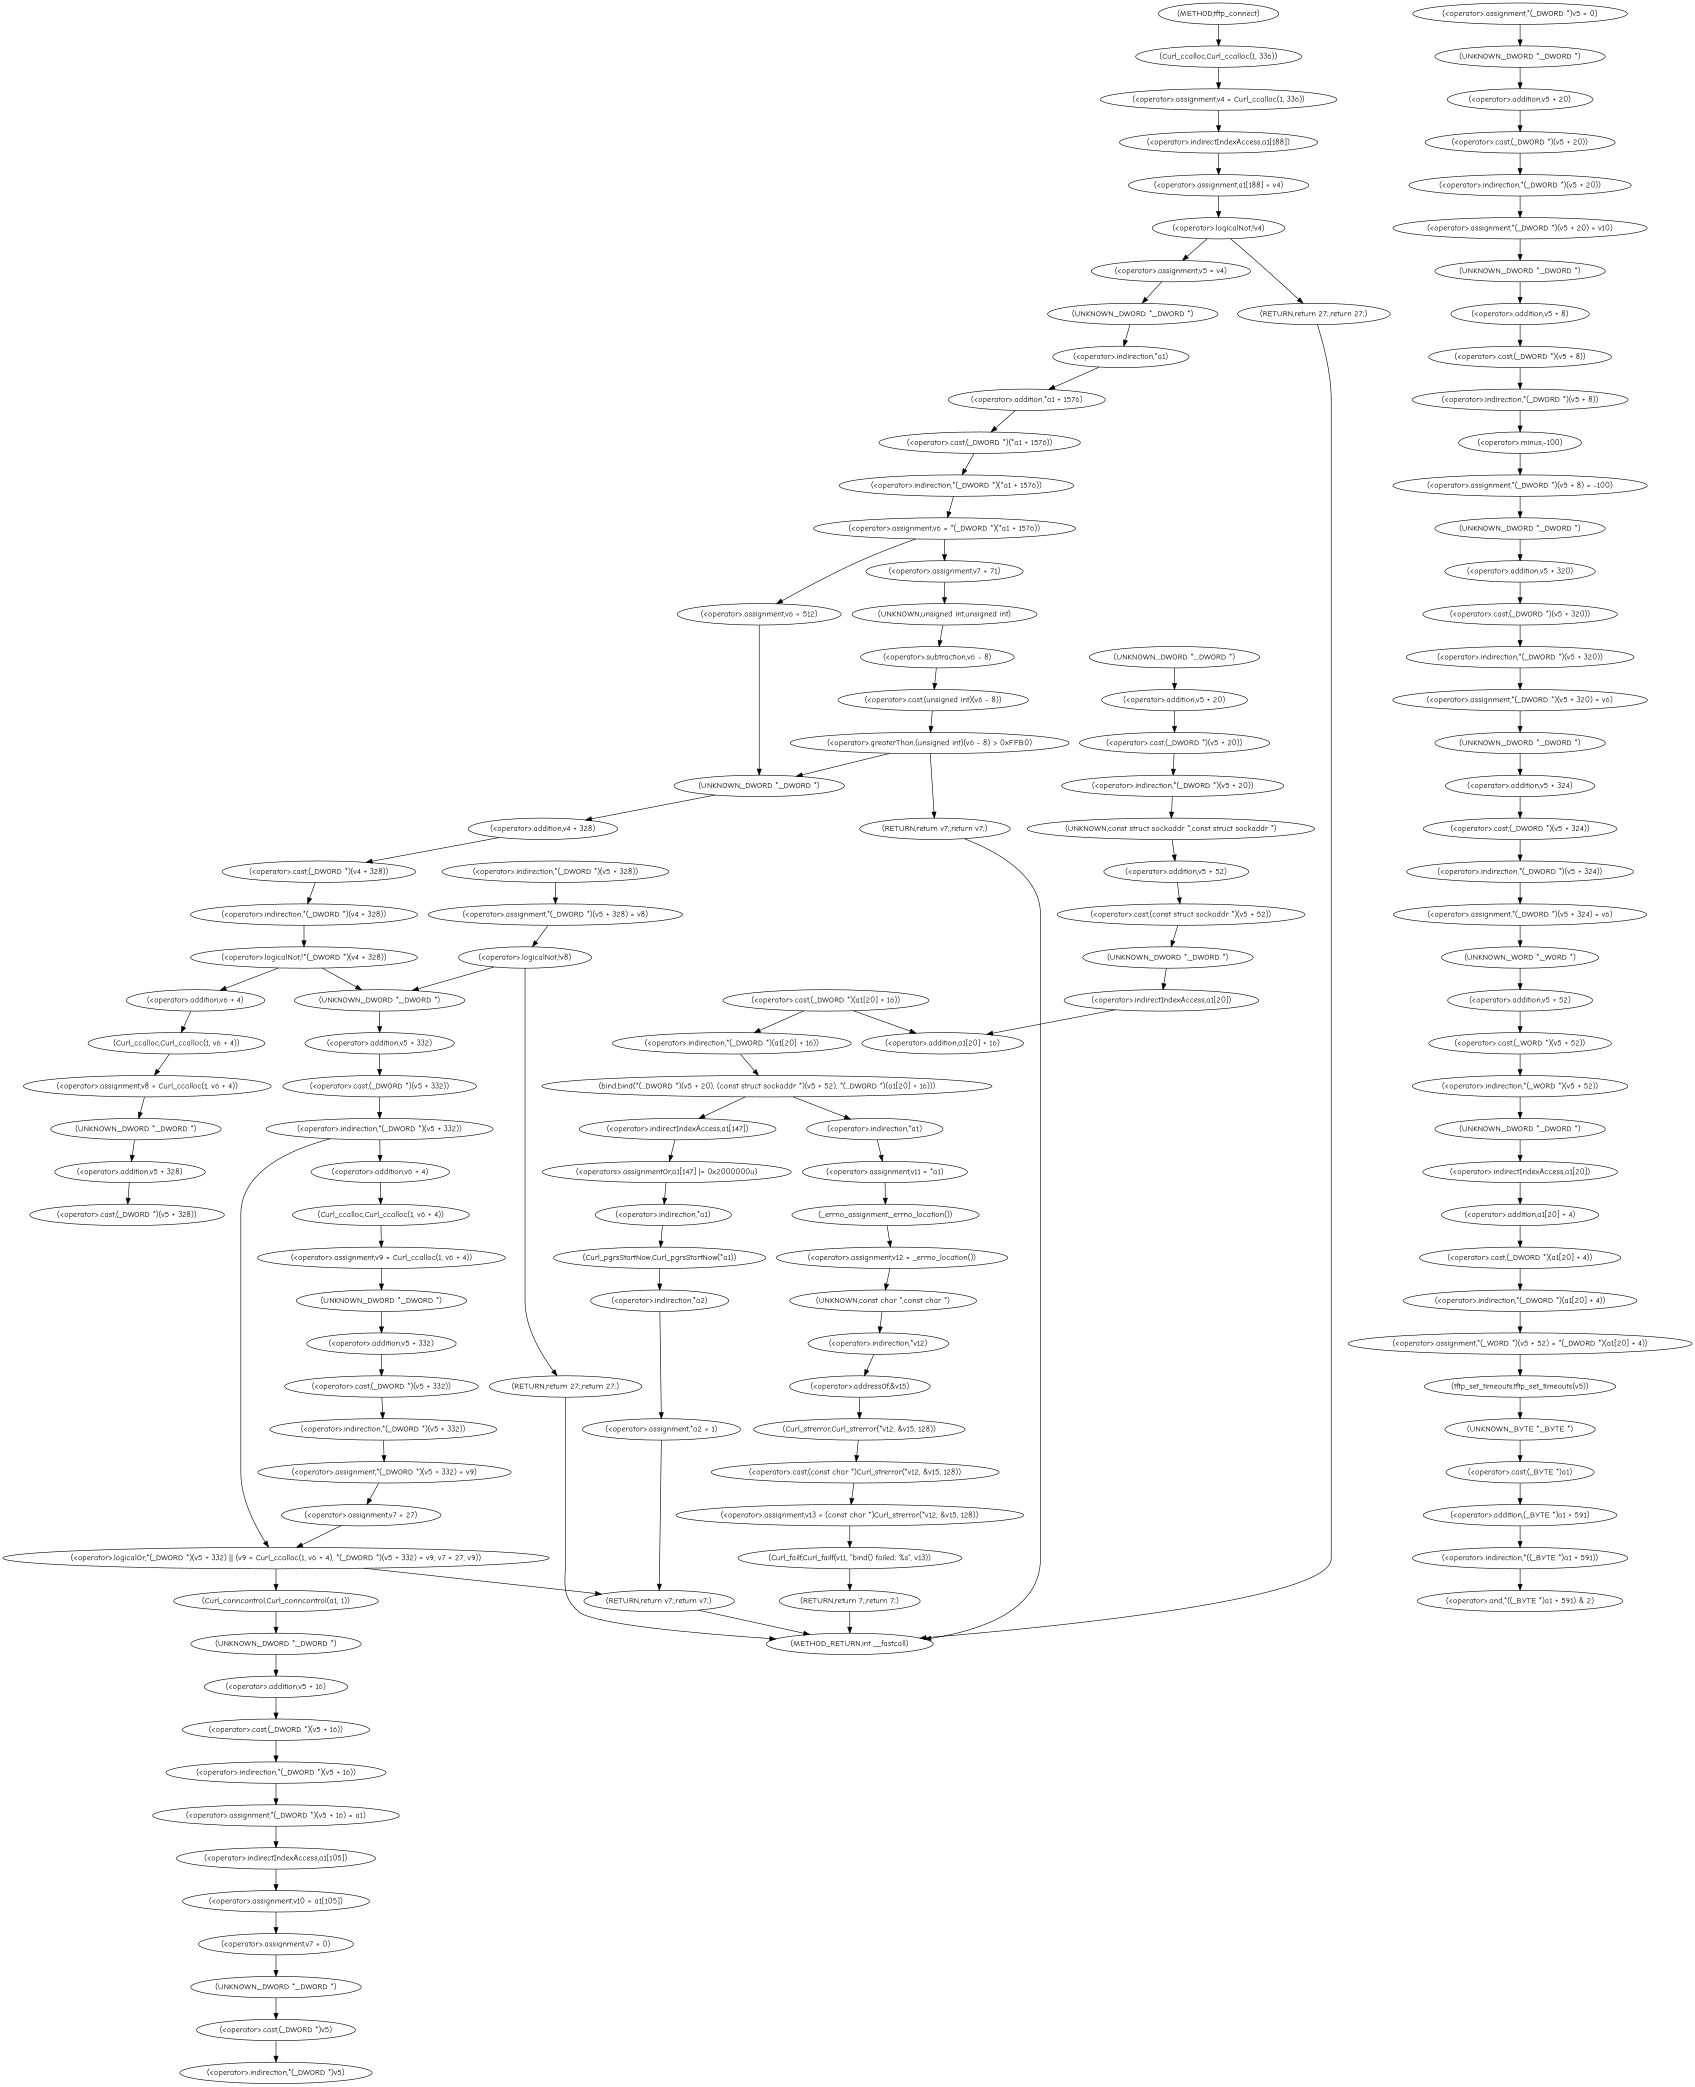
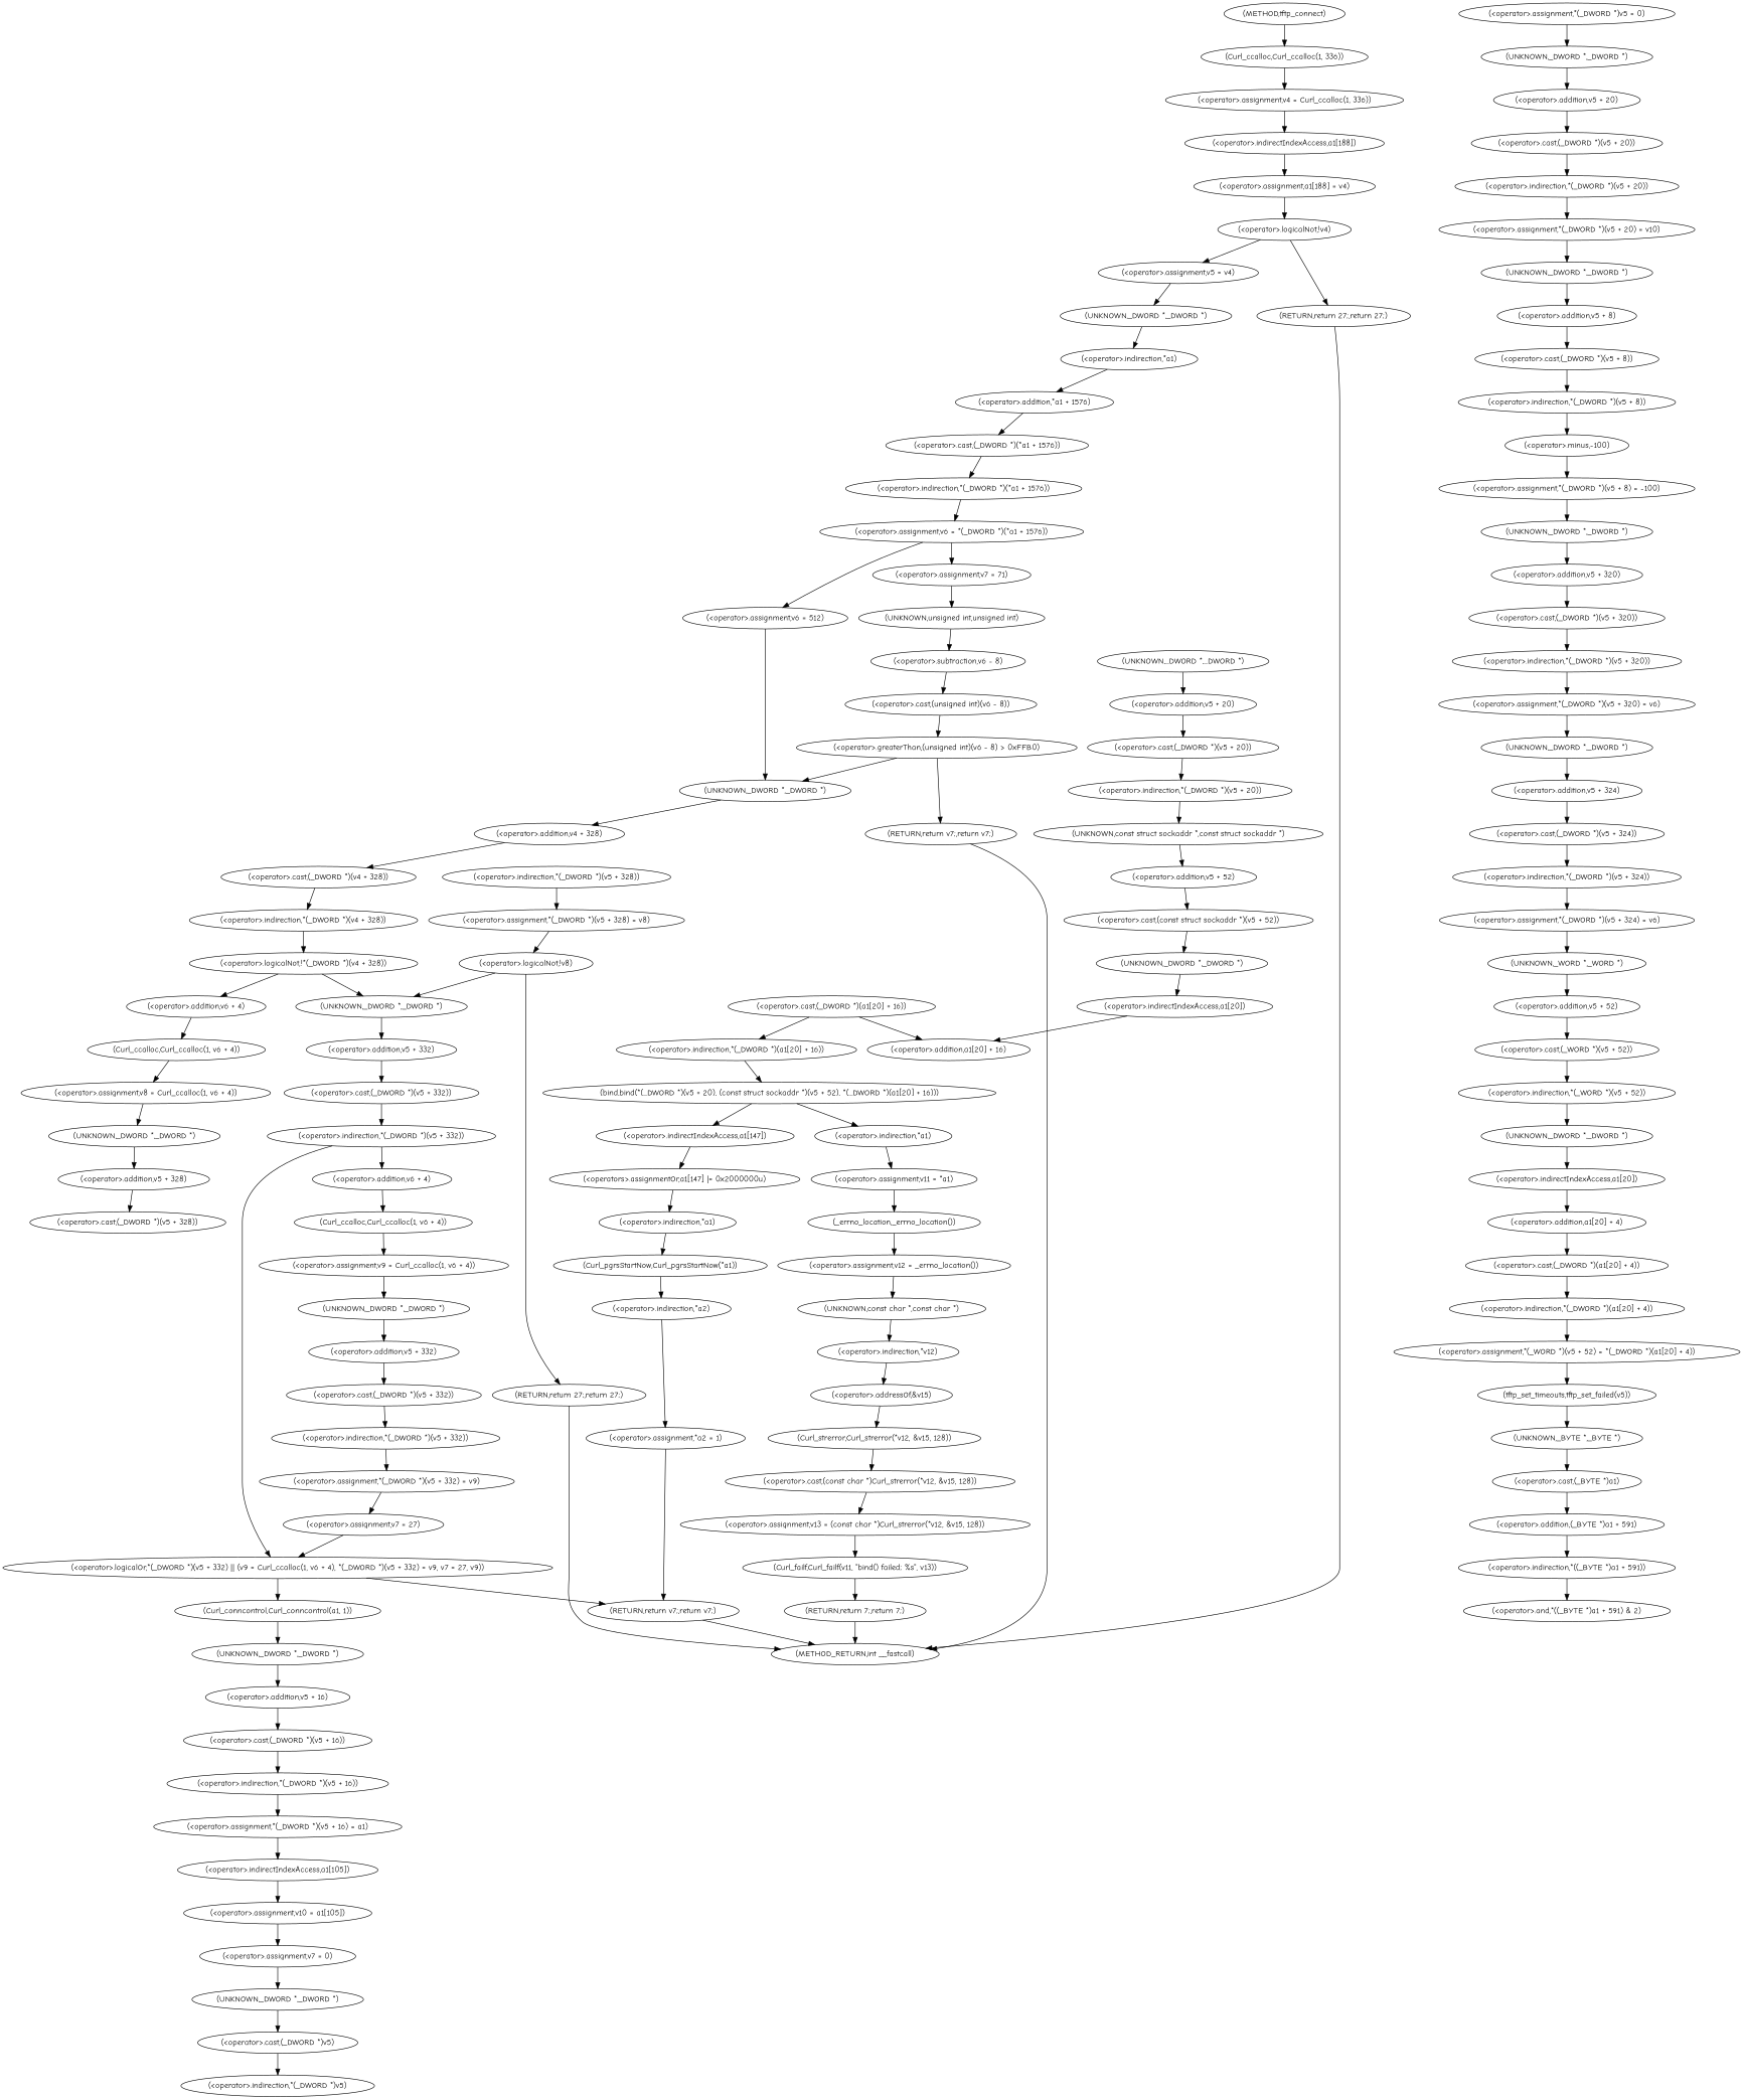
  digraph {
    fontname="Comic Neue"
    node [fontname="Comic Neue"]
    edge [fontname="Comic Neue"]
    n1 [label="(<operator>.assignment,v4 = Curl_ccalloc(1, 336))"]
    n2 [label="(<operator>.indirectIndexAccess,a1[188])"]
    n3 [label="(<operator>.assignment,a1[188] = v4)"]
    n4 [label="(Curl_ccalloc,Curl_ccalloc(1, 336))"]
    n5 [label="(<operator>.logicalNot,!v4)"]
    n6 [label="(RETURN,return 27;,return 27;)"]
    n7 [label="(<operator>.assignment,v5 = v4)"]
    n8 [label="(METHOD_RETURN,int __fastcall)"]
    n9 [label="(UNKNOWN,_DWORD *,_DWORD *)"]
    n10 [label="(<operator>.indirection,*a1)"]
    n11 [label="(<operator>.assignment,v6 = *(_DWORD *)(*a1 + 1576))"]
    n12 [label="(<operator>.assignment,v7 = 71)"]
    n13 [label="(<operator>.assignment,v6 = 512)"]
    n14 [label="(UNKNOWN,unsigned int,unsigned int)"]
    n15 [label="(UNKNOWN,_DWORD *,_DWORD *)"]
    n16 [label="(<operator>.indirection,*(_DWORD *)(*a1 + 1576))"]
    n17 [label="(<operator>.cast,(_DWORD *)(*a1 + 1576))"]
    n18 [label="(<operator>.addition,*a1 + 1576)"]
    n19 [label="(<operator>.subtraction,v6 - 8)"]
    n20 [label="(<operator>.greaterThan,(unsigned int)(v6 - 8) > 0xFFB0)"]
    n21 [label="(RETURN,return v7;,return v7;)"]
    n22 [label="(<operator>.addition,v4 + 328)"]
    n23 [label="(<operator>.cast,(unsigned int)(v6 - 8))"]
    n24 [label="(<operator>.logicalNot,!*(_DWORD *)(v4 + 328))"]
    n25 [label="(<operator>.addition,v6 + 4)"]
    n26 [label="(UNKNOWN,_DWORD *,_DWORD *)"]
    n27 [label="(Curl_ccalloc,Curl_ccalloc(1, v6 + 4))"]
    n28 [label="(<operator>.addition,v5 + 332)"]
    n29 [label="(<operator>.indirection,*(_DWORD *)(v4 + 328))"]
    n30 [label="(<operator>.cast,(_DWORD *)(v4 + 328))"]
    n31 [label="(<operator>.assignment,v8 = Curl_ccalloc(1, v6 + 4))"]
    n32 [label="(UNKNOWN,_DWORD *,_DWORD *)"]
    n33 [label="(<operator>.addition,v5 + 328)"]
    n34 [label="(<operator>.assignment,*(_DWORD *)(v5 + 328) = v8)"]
    n35 [label="(<operator>.logicalNot,!v8)"]
    n36 [label="(RETURN,return 27;,return 27;)"]
    n37 [label="(<operator>.indirection,*(_DWORD *)(v5 + 328))"]
    n38 [label="(<operator>.cast,(_DWORD *)(v5 + 328))"]
    n39 [label="(<operator>.logicalOr,*(_DWORD *)(v5 + 332) || (v9 = Curl_ccalloc(1, v6 + 4), *(_DWORD *)(v5 + 332) = v9, v7 = 27, v9))"]
    n40 [label="(Curl_conncontrol,Curl_conncontrol(a1, 1))"]
    n41 [label="(RETURN,return v7;,return v7;)"]
    n42 [label="(UNKNOWN,_DWORD *,_DWORD *)"]
    n43 [label="(<operator>.indirection,*(_DWORD *)(v5 + 332))"]
    n44 [label="(<operator>.addition,v6 + 4)"]
    n45 [label="(Curl_ccalloc,Curl_ccalloc(1, v6 + 4))"]
    n46 [label="(<operator>.cast,(_DWORD *)(v5 + 332))"]
    n47 [label="(<operator>.assignment,v9 = Curl_ccalloc(1, v6 + 4))"]
    n48 [label="(UNKNOWN,_DWORD *,_DWORD *)"]
    n49 [label="(<operator>.addition,v5 + 332)"]
    n50 [label="(<operator>.assignment,*(_DWORD *)(v5 + 332) = v9)"]
    n51 [label="(<operator>.assignment,v7 = 27)"]
    n52 [label="(<operator>.indirection,*(_DWORD *)(v5 + 332))"]
    n53 [label="(<operator>.cast,(_DWORD *)(v5 + 332))"]
    n54 [label="(<operator>.addition,v5 + 16)"]
    n55 [label="(<operator>.assignment,*(_DWORD *)(v5 + 16) = a1)"]
    n56 [label="(<operator>.indirectIndexAccess,a1[105])"]
    n57 [label="(<operator>.assignment,v10 = a1[105])"]
    n58 [label="(<operator>.indirection,*(_DWORD *)(v5 + 16))"]
    n59 [label="(<operator>.cast,(_DWORD *)(v5 + 16))"]
    n60 [label="(<operator>.assignment,v7 = 0)"]
    n61 [label="(UNKNOWN,_DWORD *,_DWORD *)"]
    n62 [label="(<operator>.cast,(_DWORD *)v5)"]
    n63 [label="(<operator>.assignment,*(_DWORD *)v5 = 0)"]
    n64 [label="(UNKNOWN,_DWORD *,_DWORD *)"]
    n65 [label="(<operator>.addition,v5 + 20)"]
    n66 [label="(<operator>.indirection,*(_DWORD *)v5)"]
    n67 [label="(<operator>.assignment,*(_DWORD *)(v5 + 20) = v10)"]
    n68 [label="(UNKNOWN,_DWORD *,_DWORD *)"]
    n69 [label="(<operator>.addition,v5 + 8)"]
    n70 [label="(<operator>.indirection,*(_DWORD *)(v5 + 20))"]
    n71 [label="(<operator>.cast,(_DWORD *)(v5 + 20))"]
    n72 [label="(<operator>.assignment,*(_DWORD *)(v5 + 8) = -100)"]
    n73 [label="(UNKNOWN,_DWORD *,_DWORD *)"]
    n74 [label="(<operator>.addition,v5 + 320)"]
    n75 [label="(<operator>.indirection,*(_DWORD *)(v5 + 8))"]
    n76 [label="(<operator>.minus,-100)"]
    n77 [label="(<operator>.cast,(_DWORD *)(v5 + 8))"]
    n78 [label="(<operator>.assignment,*(_DWORD *)(v5 + 320) = v6)"]
    n79 [label="(UNKNOWN,_DWORD *,_DWORD *)"]
    n80 [label="(<operator>.addition,v5 + 324)"]
    n81 [label="(<operator>.indirection,*(_DWORD *)(v5 + 320))"]
    n82 [label="(<operator>.cast,(_DWORD *)(v5 + 320))"]
    n83 [label="(<operator>.assignment,*(_DWORD *)(v5 + 324) = v6)"]
    n84 [label="(UNKNOWN,_WORD *,_WORD *)"]
    n85 [label="(<operator>.addition,v5 + 52)"]
    n86 [label="(<operator>.indirection,*(_DWORD *)(v5 + 324))"]
    n87 [label="(<operator>.cast,(_DWORD *)(v5 + 324))"]
    n88 [label="(<operator>.assignment,*(_WORD *)(v5 + 52) = *(_DWORD *)(a1[20] + 4))"]
-   n89 [label="(tftp_set_timeouts,tftp_set_timeouts(v5))"]
+   n89 [label="(tftp_set_timeouts,tftp_set_failed(v5))"]
    n90 [label="(UNKNOWN,_BYTE *,_BYTE *)"]
    n91 [label="(<operator>.indirection,*(_WORD *)(v5 + 52))"]
    n92 [label="(UNKNOWN,_DWORD *,_DWORD *)"]
    n93 [label="(<operator>.indirectIndexAccess,a1[20])"]
    n94 [label="(<operator>.cast,(_WORD *)(v5 + 52))"]
    n95 [label="(<operator>.indirection,*(_DWORD *)(a1[20] + 4))"]
    n96 [label="(<operator>.cast,(_DWORD *)(a1[20] + 4))"]
    n97 [label="(<operator>.addition,a1[20] + 4)"]
    n98 [label="(<operator>.cast,(_BYTE *)a1)"]
    n99 [label="(UNKNOWN,_DWORD *,_DWORD *)"]
    n100 [label="(<operator>.addition,v5 + 20)"]
    n101 [label="(<operator>.indirection,*a1)"]
    n102 [label="(Curl_pgrsStartNow,Curl_pgrsStartNow(*a1))"]
    n103 [label="(<operator>.and,*((_BYTE *)a1 + 591) & 2)"]
    n104 [label="(<operator>.indirection,*((_BYTE *)a1 + 591))"]
    n105 [label="(<operator>.addition,(_BYTE *)a1 + 591)"]
    n106 [label="(bind,bind(*(_DWORD *)(v5 + 20), (const struct sockaddr *)(v5 + 52), *(_DWORD *)(a1[20] + 16)))"]
    n107 [label="(<operator>.indirection,*a1)"]
    n108 [label="(<operator>.indirectIndexAccess,a1[147])"]
    n109 [label="(<operator>.assignment,v11 = *a1)"]
    n110 [label="(<operators>.assignmentOr,a1[147] |= 0x2000000u)"]
    n111 [label="(<operator>.indirection,*(_DWORD *)(v5 + 20))"]
    n112 [label="(UNKNOWN,const struct sockaddr *,const struct sockaddr *)"]
    n113 [label="(<operator>.addition,v5 + 52)"]
    n114 [label="(<operator>.cast,(_DWORD *)(v5 + 20))"]
    n115 [label="(<operator>.cast,(const struct sockaddr *)(v5 + 52))"]
    n116 [label="(UNKNOWN,_DWORD *,_DWORD *)"]
    n117 [label="(<operator>.indirectIndexAccess,a1[20])"]
    n118 [label="(<operator>.indirection,*(_DWORD *)(a1[20] + 16))"]
    n119 [label="(<operator>.cast,(_DWORD *)(a1[20] + 16))"]
    n120 [label="(<operator>.addition,a1[20] + 16)"]
-   n121 [label="(_errno_assignment,_errno_location())"]
+   n121 [label="(_errno_location,_errno_location())"]
    n122 [label="(<operator>.assignment,v12 = _errno_location())"]
    n123 [label="(UNKNOWN,const char *,const char *)"]
    n124 [label="(<operator>.indirection,*v12)"]
    n125 [label="(<operator>.assignment,v13 = (const char *)Curl_strerror(*v12, &v15, 128))"]
    n126 [label="(Curl_failf,Curl_failf(v11, \"bind() failed; %s\", v13))"]
    n127 [label="(RETURN,return 7;,return 7;)"]
    n128 [label="(<operator>.cast,(const char *)Curl_strerror(*v12, &v15, 128))"]
    n129 [label="(<operator>.addressOf,&v15)"]
    n130 [label="(Curl_strerror,Curl_strerror(*v12, &v15, 128))"]
    n131 [label="(<operator>.indirection,*a2)"]
    n132 [label="(<operator>.assignment,*a2 = 1)"]
    n133 [label="(METHOD,tftp_connect)"]
    n1 -> n2
    n2 -> n3
    n3 -> n5
    n4 -> n1
    n5 -> n6
    n5 -> n7
    n6 -> n8
    n7 -> n9
    n9 -> n10
    n10 -> n18
    n11 -> n12
    n11 -> n13
    n12 -> n14
    n13 -> n15
    n14 -> n19
    n15 -> n22
    n16 -> n11
    n17 -> n16
    n18 -> n17
    n19 -> n23
    n20 -> n15
    n20 -> n21
    n21 -> n8
    n22 -> n30
    n23 -> n20
    n24 -> n25
    n24 -> n26
    n25 -> n27
    n26 -> n28
    n27 -> n31
    n28 -> n46
    n29 -> n24
    n30 -> n29
    n31 -> n32
    n32 -> n33
    n33 -> n38
    n34 -> n35
    n35 -> n26
    n35 -> n36
    n36 -> n8
    n37 -> n34
    n39 -> n40
    n39 -> n41
    n40 -> n42
    n41 -> n8
    n42 -> n54
    n43 -> n39
    n43 -> n44
    n44 -> n45
    n45 -> n47
    n46 -> n43
    n47 -> n48
    n48 -> n49
    n49 -> n53
    n50 -> n51
    n51 -> n39
    n52 -> n50
    n53 -> n52
    n54 -> n59
    n55 -> n56
    n56 -> n57
    n57 -> n60
    n58 -> n55
    n59 -> n58
    n60 -> n61
    n61 -> n62
    n62 -> n66
    n63 -> n64
    n64 -> n65
    n65 -> n71
    n67 -> n68
    n68 -> n69
    n69 -> n77
    n70 -> n67
    n71 -> n70
    n72 -> n73
    n73 -> n74
    n74 -> n82
    n75 -> n76
    n76 -> n72
    n77 -> n75
    n78 -> n79
    n79 -> n80
    n80 -> n87
    n81 -> n78
    n82 -> n81
    n83 -> n84
    n84 -> n85
    n85 -> n94
    n86 -> n83
    n87 -> n86
    n88 -> n89
    n89 -> n90
    n90 -> n98
    n91 -> n92
    n92 -> n93
    n93 -> n97
    n94 -> n91
    n95 -> n88
    n96 -> n95
    n97 -> n96
    n98 -> n105
    n99 -> n100
    n100 -> n114
    n101 -> n102
    n102 -> n131
    n104 -> n103
    n105 -> n104
    n106 -> n107
    n106 -> n108
    n107 -> n109
    n108 -> n110
    n109 -> n121
    n110 -> n101
    n111 -> n112
    n112 -> n113
    n113 -> n115
    n114 -> n111
    n115 -> n116
    n116 -> n117
    n117 -> n120
    n118 -> n106
    n119 -> n118
    n119 -> n120
    n121 -> n122
    n122 -> n123
    n123 -> n124
    n124 -> n129
    n125 -> n126
    n126 -> n127
    n127 -> n8
    n128 -> n125
    n129 -> n130
    n130 -> n128
    n131 -> n132
    n132 -> n41
    n133 -> n4
  }
